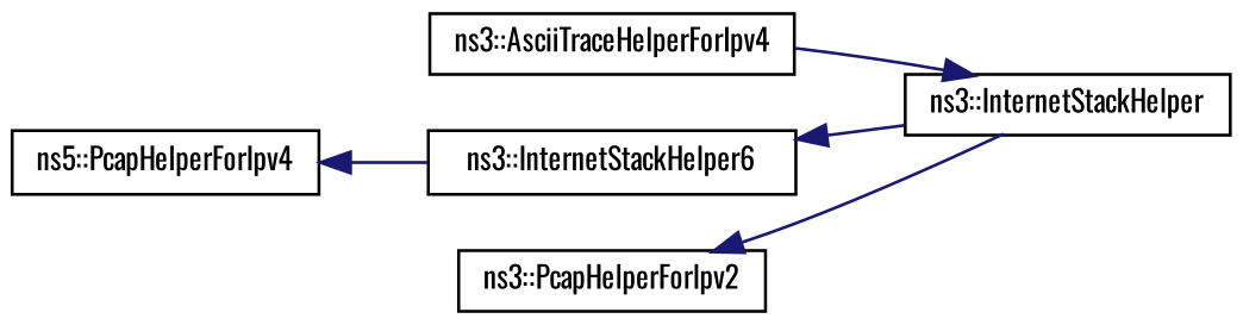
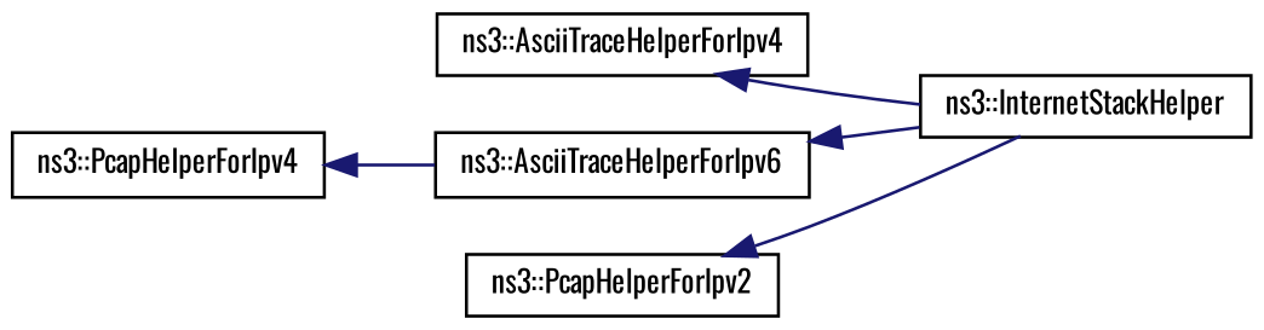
  digraph {
    fontname=Oswald
    rankdir=LR
    node [color=black fillcolor=white fontname=Oswald fontsize=10 shape=record style=filled]
    edge [color=midnightblue dir=back fontname=Oswald fontsize=10 labelfontname=Helvetica labelfontsize=10 style=solid]
    n1 [height=0.2 label="ns3::AsciiTraceHelperForIpv4" width=0.4]
    n2 [height=0.2 label="ns3::InternetStackHelper" width=0.4]
-   n3 [height=0.2 label="ns3::InternetStackHelper6" width=0.4]
-   n4 [height=0.2 label="ns5::PcapHelperForIpv4" width=0.4]
+   n3 [height=0.2 label="ns3::AsciiTraceHelperForIpv6" width=0.4]
+   n4 [height=0.2 label="ns3::PcapHelperForIpv4" width=0.4]
    n5 [height=0.2 label="ns3::PcapHelperForIpv2" width=0.4]
-   n2 -> n1
+   n1 -> n2
    n3 -> n2
    n4 -> n3
    n5 -> n2
  }
